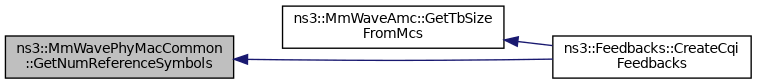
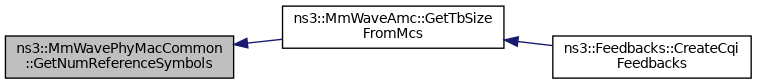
  digraph {
    rankdir=LR
    node [color=black fillcolor=white fontname=Helvetica fontsize=10 shape=record style=filled]
    edge [color=midnightblue dir=back fontname=Helvetica fontsize=10 labelfontname=Helvetica labelfontsize=10 style=solid]
    n1 [fillcolor=grey75 fontcolor=black height=0.2 label="ns3::MmWavePhyMacCommon\l::GetNumReferenceSymbols" width=0.4]
    n2 [height=0.2 label="ns3::MmWaveAmc::GetTbSize\lFromMcs" width=0.4]
    n3 [height=0.2 label="ns3::Feedbacks::CreateCqi\lFeedbacks" width=0.4]
-   n1 -> n3
+   n1 -> n2
    n2 -> n3
  }
